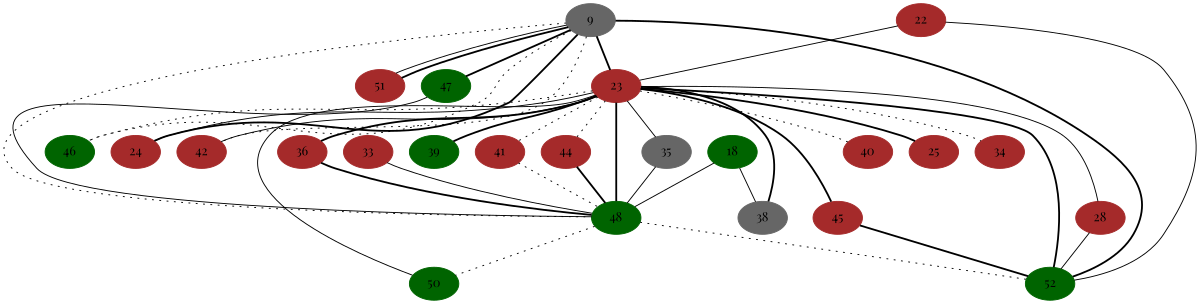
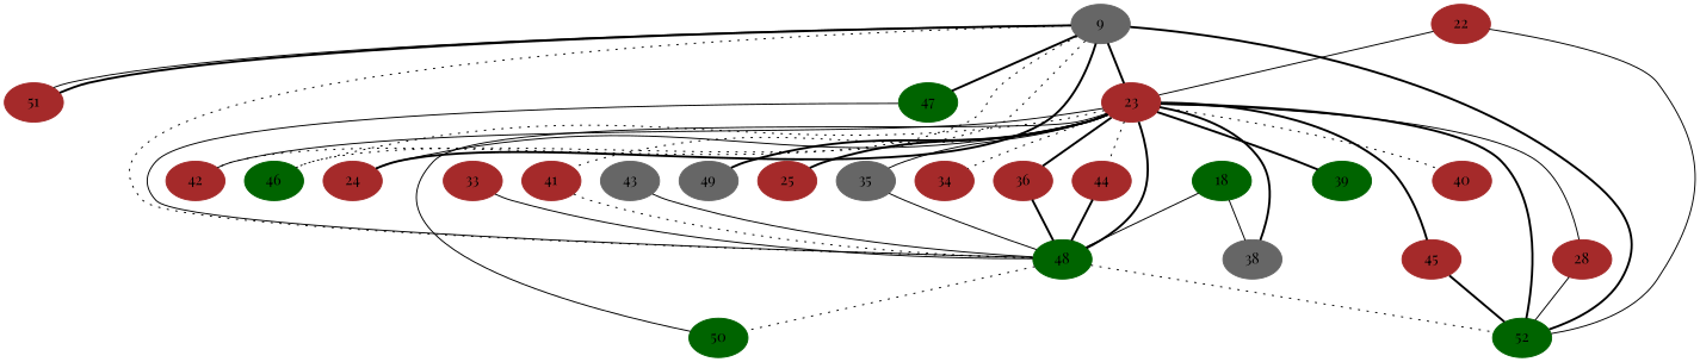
  graph {
    fontname="Playfair Display"
    node [color=brown fontname="Playfair Display" style=filled]
    edge [fontname="Playfair Display" style=bold]
    9 [color=gray40 super="+5"]
    23 [super="+15+7"]
    24 [super="+11"]
    42 [super="+16"]
    46 [color=darkgreen]
    47 [color=darkgreen super="+19"]
    48 [color=darkgreen super="+13+37"]
    51
    52 [color=darkgreen super="+30+14+21+10"]
+   49 [color=gray40]
    38 [color=gray40]
    25
    28
    34
    35 [color=gray40 super="+27"]
    36
    39 [color=darkgreen]
    40 [super="+26"]
    41
    44 [super="+20+29"]
    45
    50 [color=darkgreen super="+31+32"]
    18 [color=darkgreen]
    22
    33
+   43 [color=gray40]
    9 -- 23 [weight=10]
    9 -- 24 [weight=2]
    9 -- 42 [style=dotted]
    9 -- 46 [style=dotted]
    9 -- 47 [weight=2]
    9 -- 48 [style=dotted weight=8]
    9 -- 51 [style=solid]
    9 -- 51
    9 -- 52 [weight=6]
    23 -- 24 [style=solid]
    23 -- 42 [style=solid weight=2]
    23 -- 46 [style=dotted]
    23 -- 48 [weight=9]
    23 -- 52 [weight=8]
+   23 -- 49
    23 -- 38
    23 -- 25 [weight=2]
    23 -- 28 [style=solid]
    23 -- 34 [style=dotted weight=2]
    23 -- 35 [style=solid]
    23 -- 36
    23 -- 39 [weight=2]
    23 -- 40 [style=dotted weight=3]
    23 -- 41 [style=dotted]
    23 -- 44 [style=dotted weight=3]
    23 -- 45
    23 -- 50 [style=solid weight=2]
    47 -- 48 [style=solid]
    48 -- 52 [style=dotted weight=6]
    48 -- 50 [style=dotted weight=2]
    28 -- 52 [style=solid]
    35 -- 48 [style=solid weight=2]
    36 -- 48
    41 -- 48 [style=dotted]
    44 -- 48 [weight=2]
    45 -- 52
    18 -- 48 [style=solid weight=2]
    18 -- 38 [style=solid]
    22 -- 23 [style=solid]
    22 -- 52 [style=solid]
    33 -- 48 [style=solid weight=2]
+   43 -- 48 [style=solid weight=2]
  }
